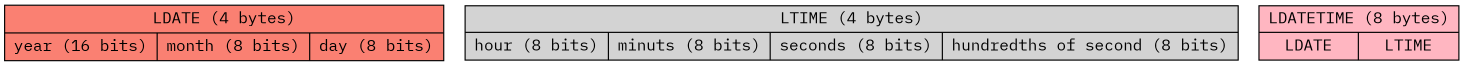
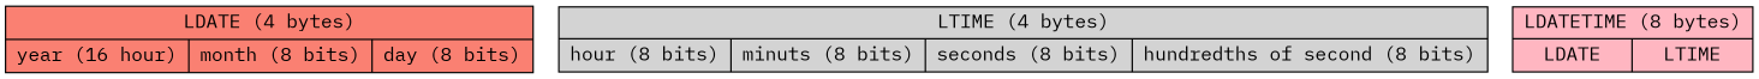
  digraph {
    fontname="IBM Plex Mono"
    node [shape=record style=filled fontname="IBM Plex Mono"]
-   n1 [height=0.1 label="{LDATE (4 bytes)|{year (16 bits)|month (8 bits)|day (8 bits)}}" width=0.1 fillcolor=salmon]
+   n1 [height=0.1 label="{LDATE (4 bytes)|{year (16 hour)|month (8 bits)|day (8 bits)}}" width=0.1 fillcolor=salmon]
    n2 [height=0.1 label="{LTIME (4 bytes)|{hour (8 bits)|minuts (8 bits)|seconds (8 bits)|hundredths of second (8 bits)}}" width=0.1 fillcolor=lightgrey]
    n3 [height=0.1 label="{LDATETIME (8 bytes)|{LDATE | LTIME}}" width=0.1 fillcolor=lightpink]
  }
